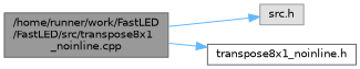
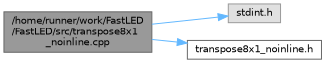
  digraph {
    rankdir=LR
    node [fontname=Helvetica fontsize=10 shape=box style=filled]
    edge [color=steelblue1 fontname=Helvetica fontsize=10 labelfontname=Helvetica labelfontsize=10 style=solid]
    n1 [color=gray40 fillcolor=grey60 fontcolor=black height=0.2 label="/home/runner/work/FastLED\l/FastLED/src/transpose8x1\l_noinline.cpp" width=0.4]
-   n2 [color=grey60 fillcolor="#E0E0E0" height=0.2 label="src.h" width=0.4]
+   n2 [color=grey60 fillcolor="#E0E0E0" height=0.2 label="stdint.h" width=0.4]
    n3 [color=grey40 fillcolor=white height=0.2 label="transpose8x1_noinline.h" width=0.4]
    n1 -> n2
    n1 -> n3
  }
